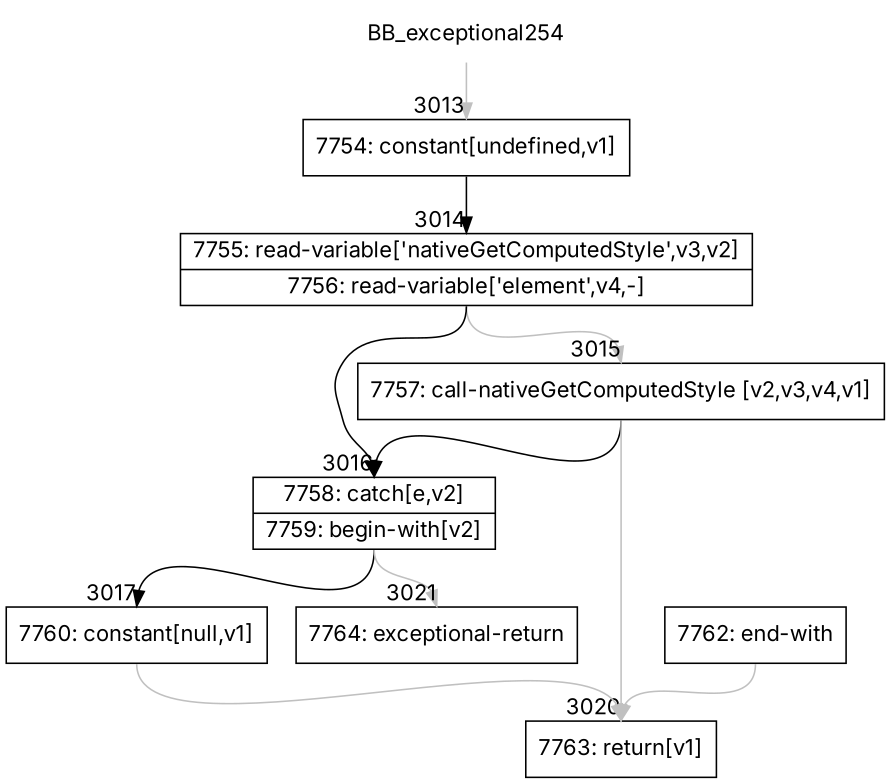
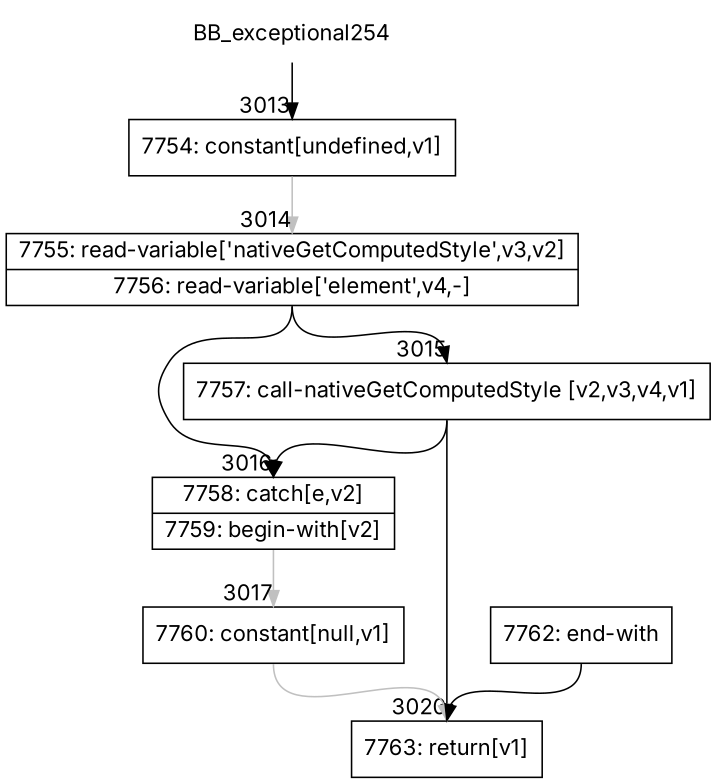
  digraph {
    fontname=Inter
    rankdir=TD
    node [fontname=Inter shape=record]
    edge [fontname=Inter headport=n tailport=s]
    n1 [label=BB_exceptional254 shape=none]
    n2 [label="{7754: constant[undefined,v1]}"]
    n3 [label="{7755: read-variable['nativeGetComputedStyle',v3,v2]|7756: read-variable['element',v4,-]}"]
    n4 [label="{7757: call-nativeGetComputedStyle [v2,v3,v4,v1]}"]
    n5 [label="{7758: catch[e,v2]|7759: begin-with[v2]}"]
    n6 [label="{7763: return[v1]}"]
    n7 [label="{7760: constant[null,v1]}"]
-   n8 [label="{7764: exceptional-return}"]
    n9 [label="{7762: end-with}"]
-   n1 -> n2 [headlabel="    3013" color=gray]
-   n2 -> n3 [headlabel="      3014"]
-   n3 -> n4 [headlabel="      3015" color=gray]
+   n1 -> n2 [headlabel="    3013"]
+   n2 -> n3 [headlabel="      3014" color=gray]
+   n3 -> n4 [headlabel="      3015"]
    n3 -> n5 [color=black headlabel="      3016"]
    n4 -> n5 [color=black]
-   n4 -> n6 [headlabel="      3020" color=gray]
-   n5 -> n7 [headlabel="      3017"]
-   n5 -> n8 [color=gray headlabel="      3021"]
+   n4 -> n6 [headlabel="      3020"]
+   n5 -> n7 [headlabel="      3017" color=gray]
    n7 -> n6 [color=gray]
-   n9 -> n6 [color=gray]
+   n9 -> n6
  }
